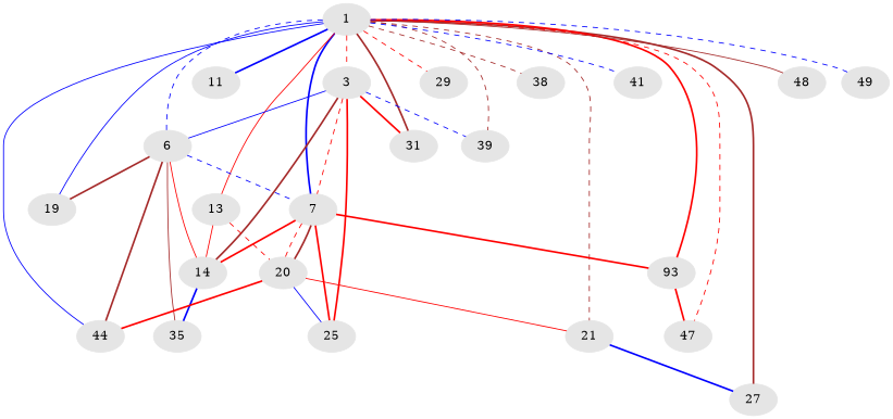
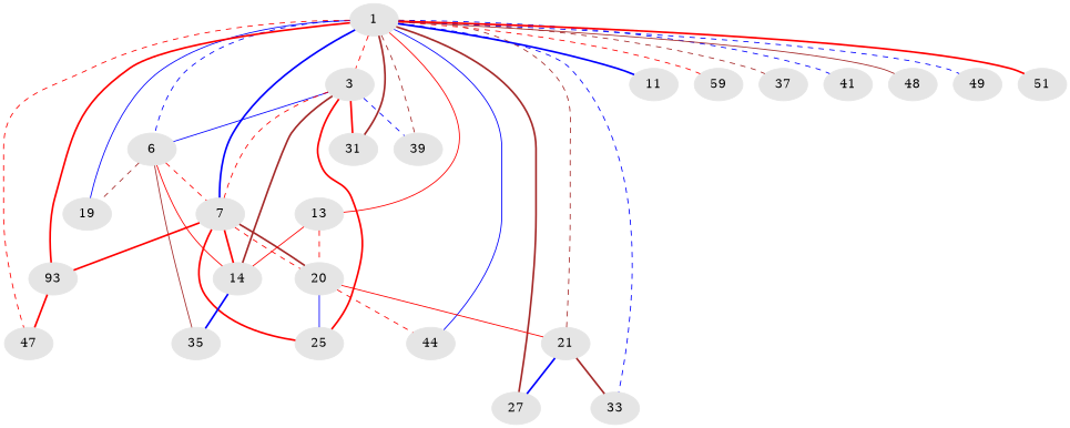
  graph {
    node [color=gray90 style=filled]
    edge [color=red style=bold]
    1 [super="+2+10+45"]
    3 [super="+15"]
    6 [super="+18+16"]
    7 [super="+17"]
    11
    13 [super="+28"]
    19
    21 [super="+22"]
    27
-   29
+   29 [label=59]
    31
-   38
+   33 [super="+40"]
+   38 [label=37]
    39
    41
    n16 [label=93 super="+46"]
    44
    47
    48
    49
+   51
    14
    25
    35
    20 [super="+50+23+36"]
    1 -- 3 [style=dashed weight=8]
    1 -- 6 [color=blue style=dashed weight=8]
    1 -- 7 [color=blue weight=8]
    1 -- 11 [color=blue weight=3]
    1 -- 13 [style=solid]
    1 -- 19 [color=blue style=solid]
    1 -- 21 [color=brown style=dashed weight=3]
    1 -- 27 [color=brown weight=2]
    1 -- 29 [style=dashed weight=2]
    1 -- 31 [color=brown]
+   1 -- 33 [color=blue style=dashed weight=2]
    1 -- 38 [color=brown style=dashed weight=3]
    1 -- 39 [color=brown style=dashed]
    1 -- 41 [color=blue style=dashed weight=2]
    1 -- n16
    1 -- 44 [color=blue style=solid]
    1 -- 47 [style=dashed]
    1 -- 48 [color=brown style=solid weight=2]
    1 -- 49 [color=blue style=dashed weight=2]
+   1 -- 51 [weight=2]
    3 -- 6 [color=blue style=solid]
    3 -- 7 [style=dashed weight=2]
    3 -- 31
    3 -- 39 [color=blue style=dashed]
    3 -- 14 [color=brown]
    3 -- 25
-   6 -- 7 [color=blue style=dashed]
-   6 -- 19 [color=brown]
-   6 -- 44 [color=brown]
+   6 -- 7 [style=dashed]
+   6 -- 19 [color=brown style=dashed]
    6 -- 14 [style=solid weight=2]
    6 -- 35 [color=brown style=solid]
    7 -- n16
    7 -- 14
    7 -- 25
    7 -- 20 [style=dashed]
    7 -- 20 [color=brown]
    13 -- 14 [style=solid]
    13 -- 20 [style=dashed]
    21 -- 27 [color=blue]
+   21 -- 33 [color=brown]
    n16 -- 47
    14 -- 35 [color=blue]
    20 -- 21 [style=solid weight=3]
-   20 -- 44
+   20 -- 44 [style=dashed]
    20 -- 25 [color=blue style=solid]
  }
